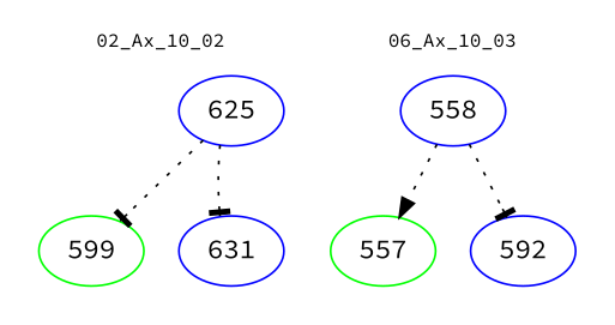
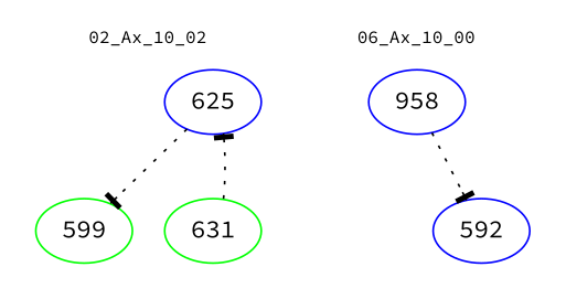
  digraph {
    fontname="Source Code Pro"
    node [color=blue fontname="Source Code Pro"]
    edge [arrowhead=tee color=black fontname="Source Code Pro" style=dotted]
    n1 [label=625]
    n2 [color=green label=599]
-   n3 [label=631]
-   n4 [label=558]
-   n5 [color=green label=557]
+   n3 [color=green label=631]
+   n4 [label=958]
    n6 [label=592]
    subgraph cluster_1 {
      color=white
      fontsize=10
      label="02_Ax_10_02"
      n1
      n2
      n3
    }
    subgraph cluster_2 {
      color=white
      fontsize=10
-     label="06_Ax_10_03"
+     label="06_Ax_10_00"
      n4
-     n5
      n6
    }
    n1 -> n2
-   n1 -> n3
-   n4 -> n5 [arrowhead=normal]
+   n3 -> n1
    n4 -> n6
  }
